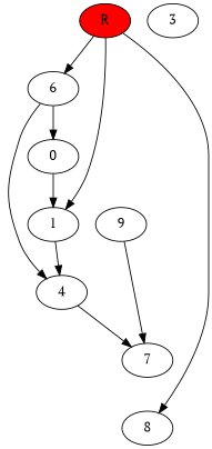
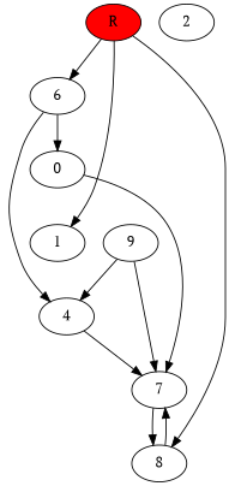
  digraph {
    fontname="PT Serif"
    node [fontname="PT Serif"]
    edge [fontname="PT Serif"]
    1
    4
    7
-   2 [label=3]
+   2
    n5 [label=9]
    8
    n7 [label=0]
    6
    R [fillcolor="#ff0000" style=filled]
-   1 -> 4
+   n5 -> 4
    4 -> 7
+   7 -> 8
    n5 -> 7
-   n7 -> 1
+   8 -> 7
+   n7 -> 7
    6 -> 4
    6 -> n7
    R -> 1
    R -> 8
    R -> 6
  }
